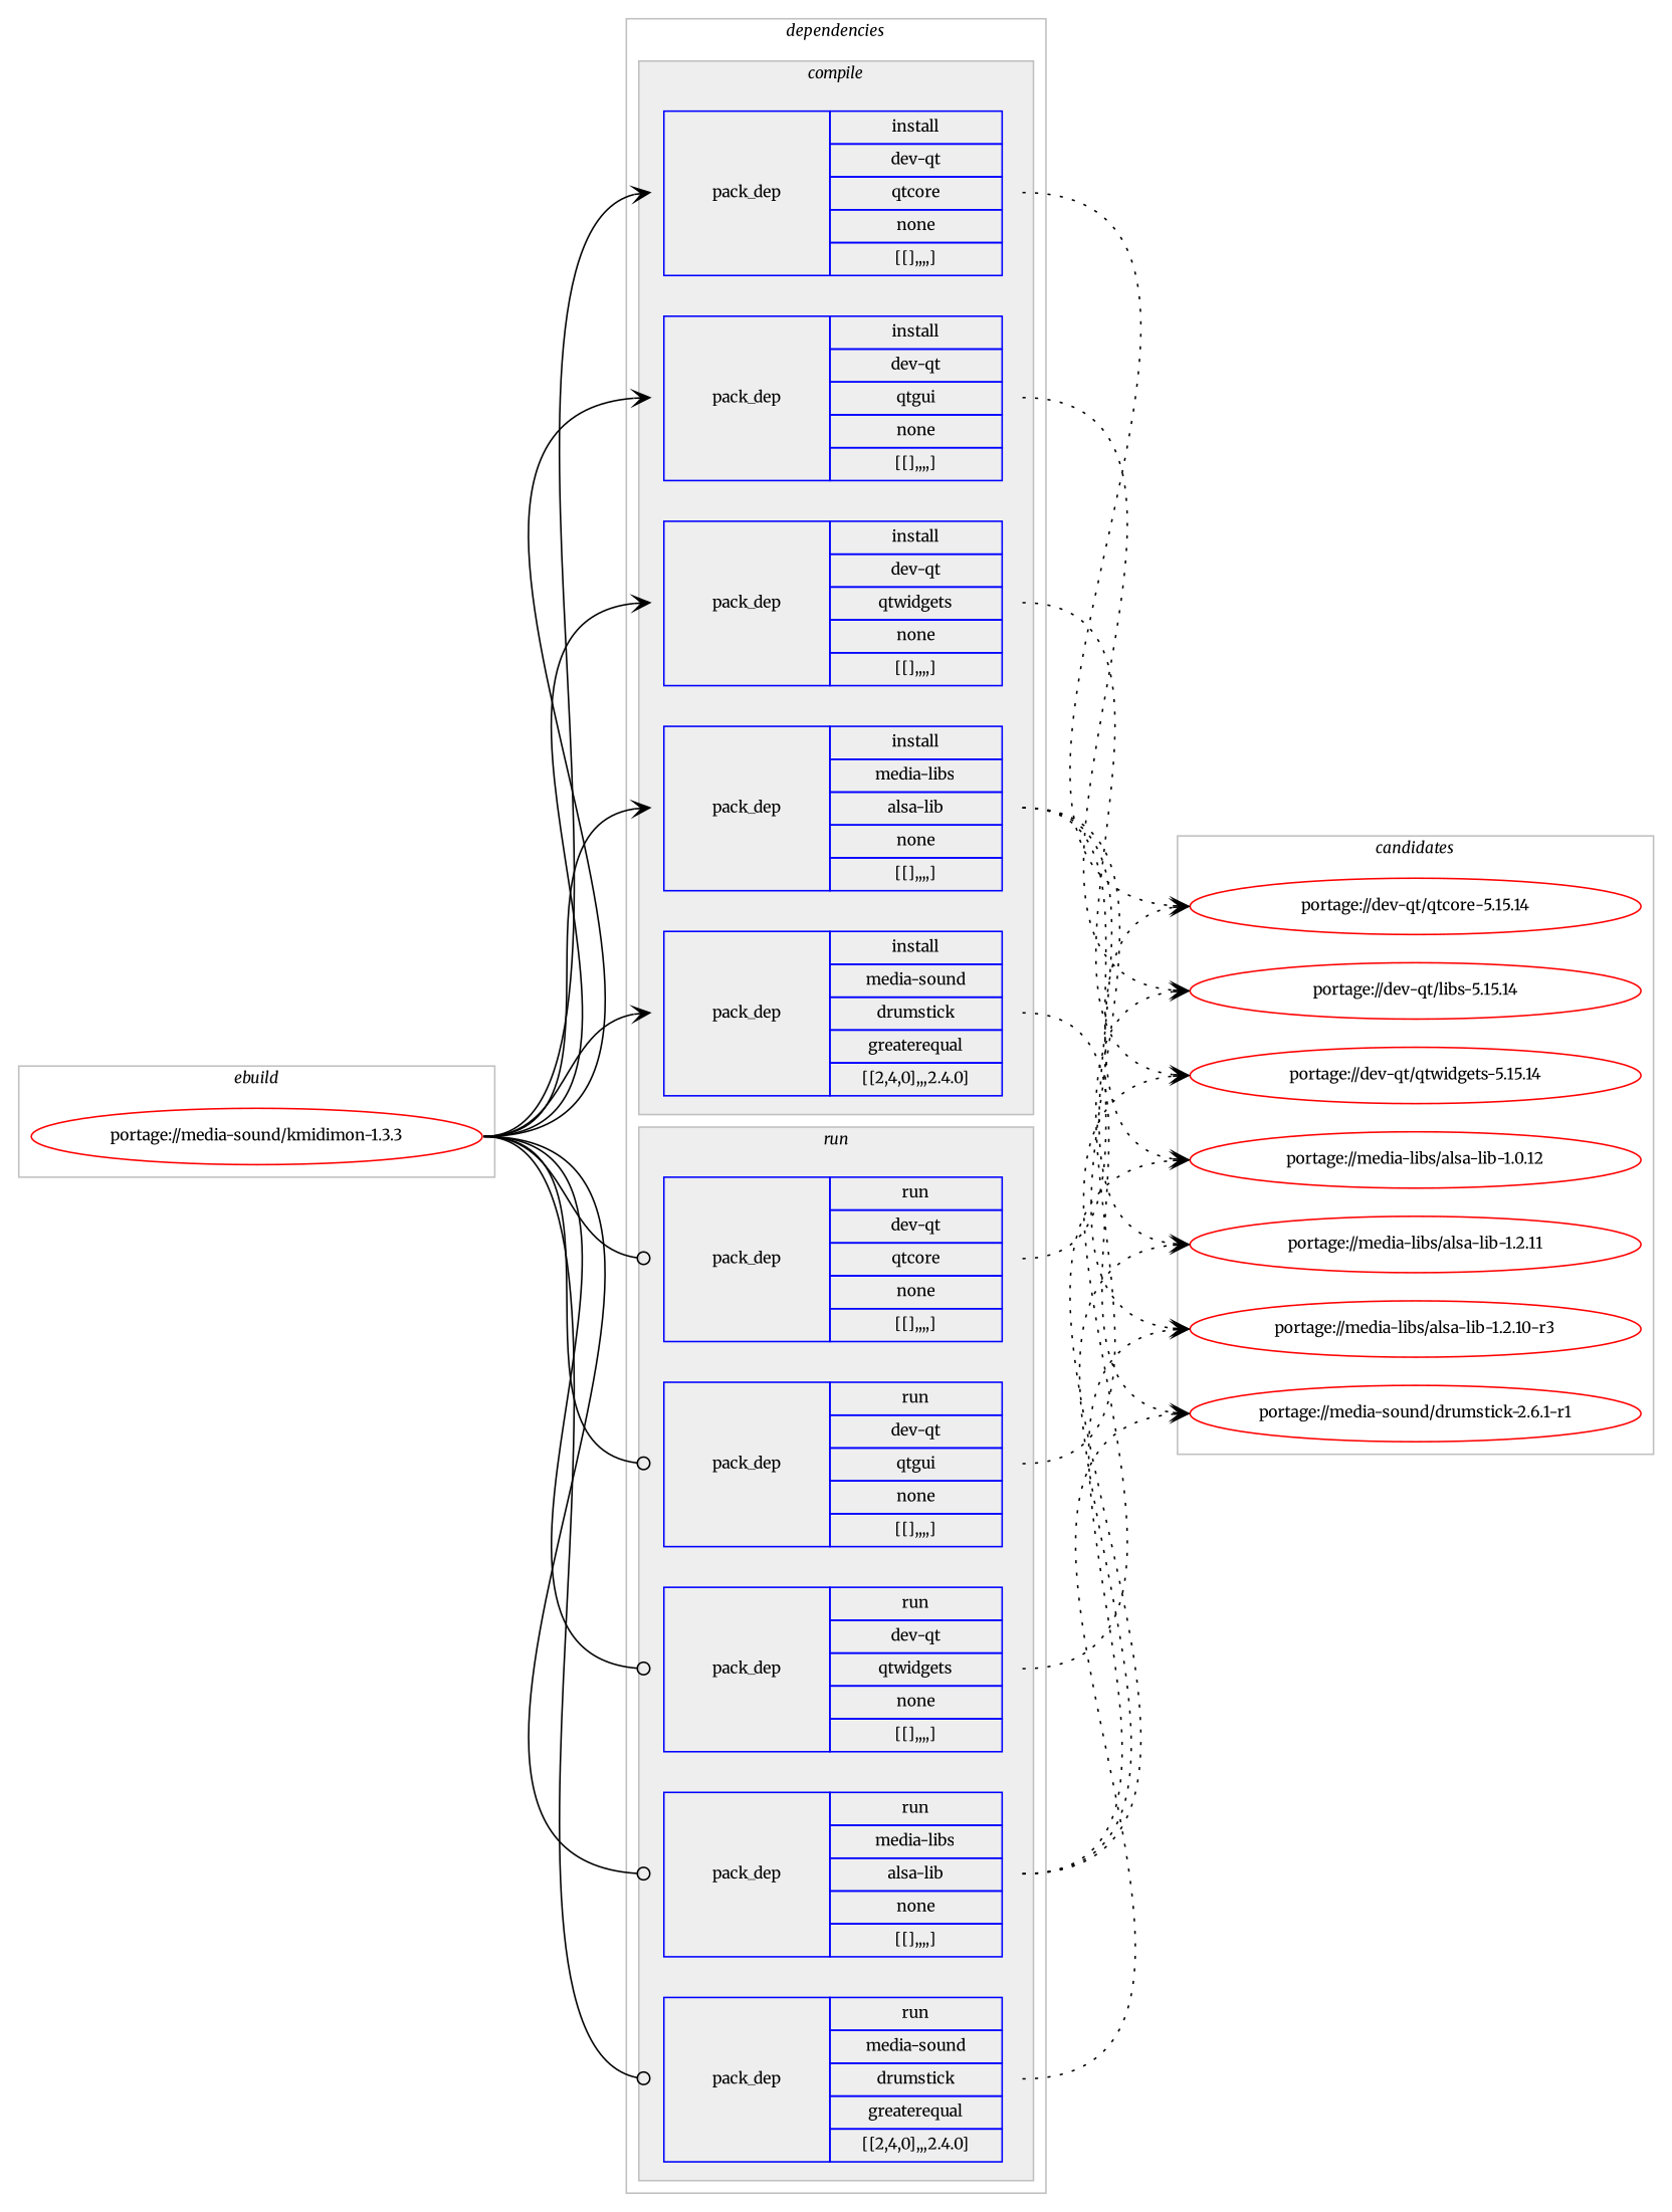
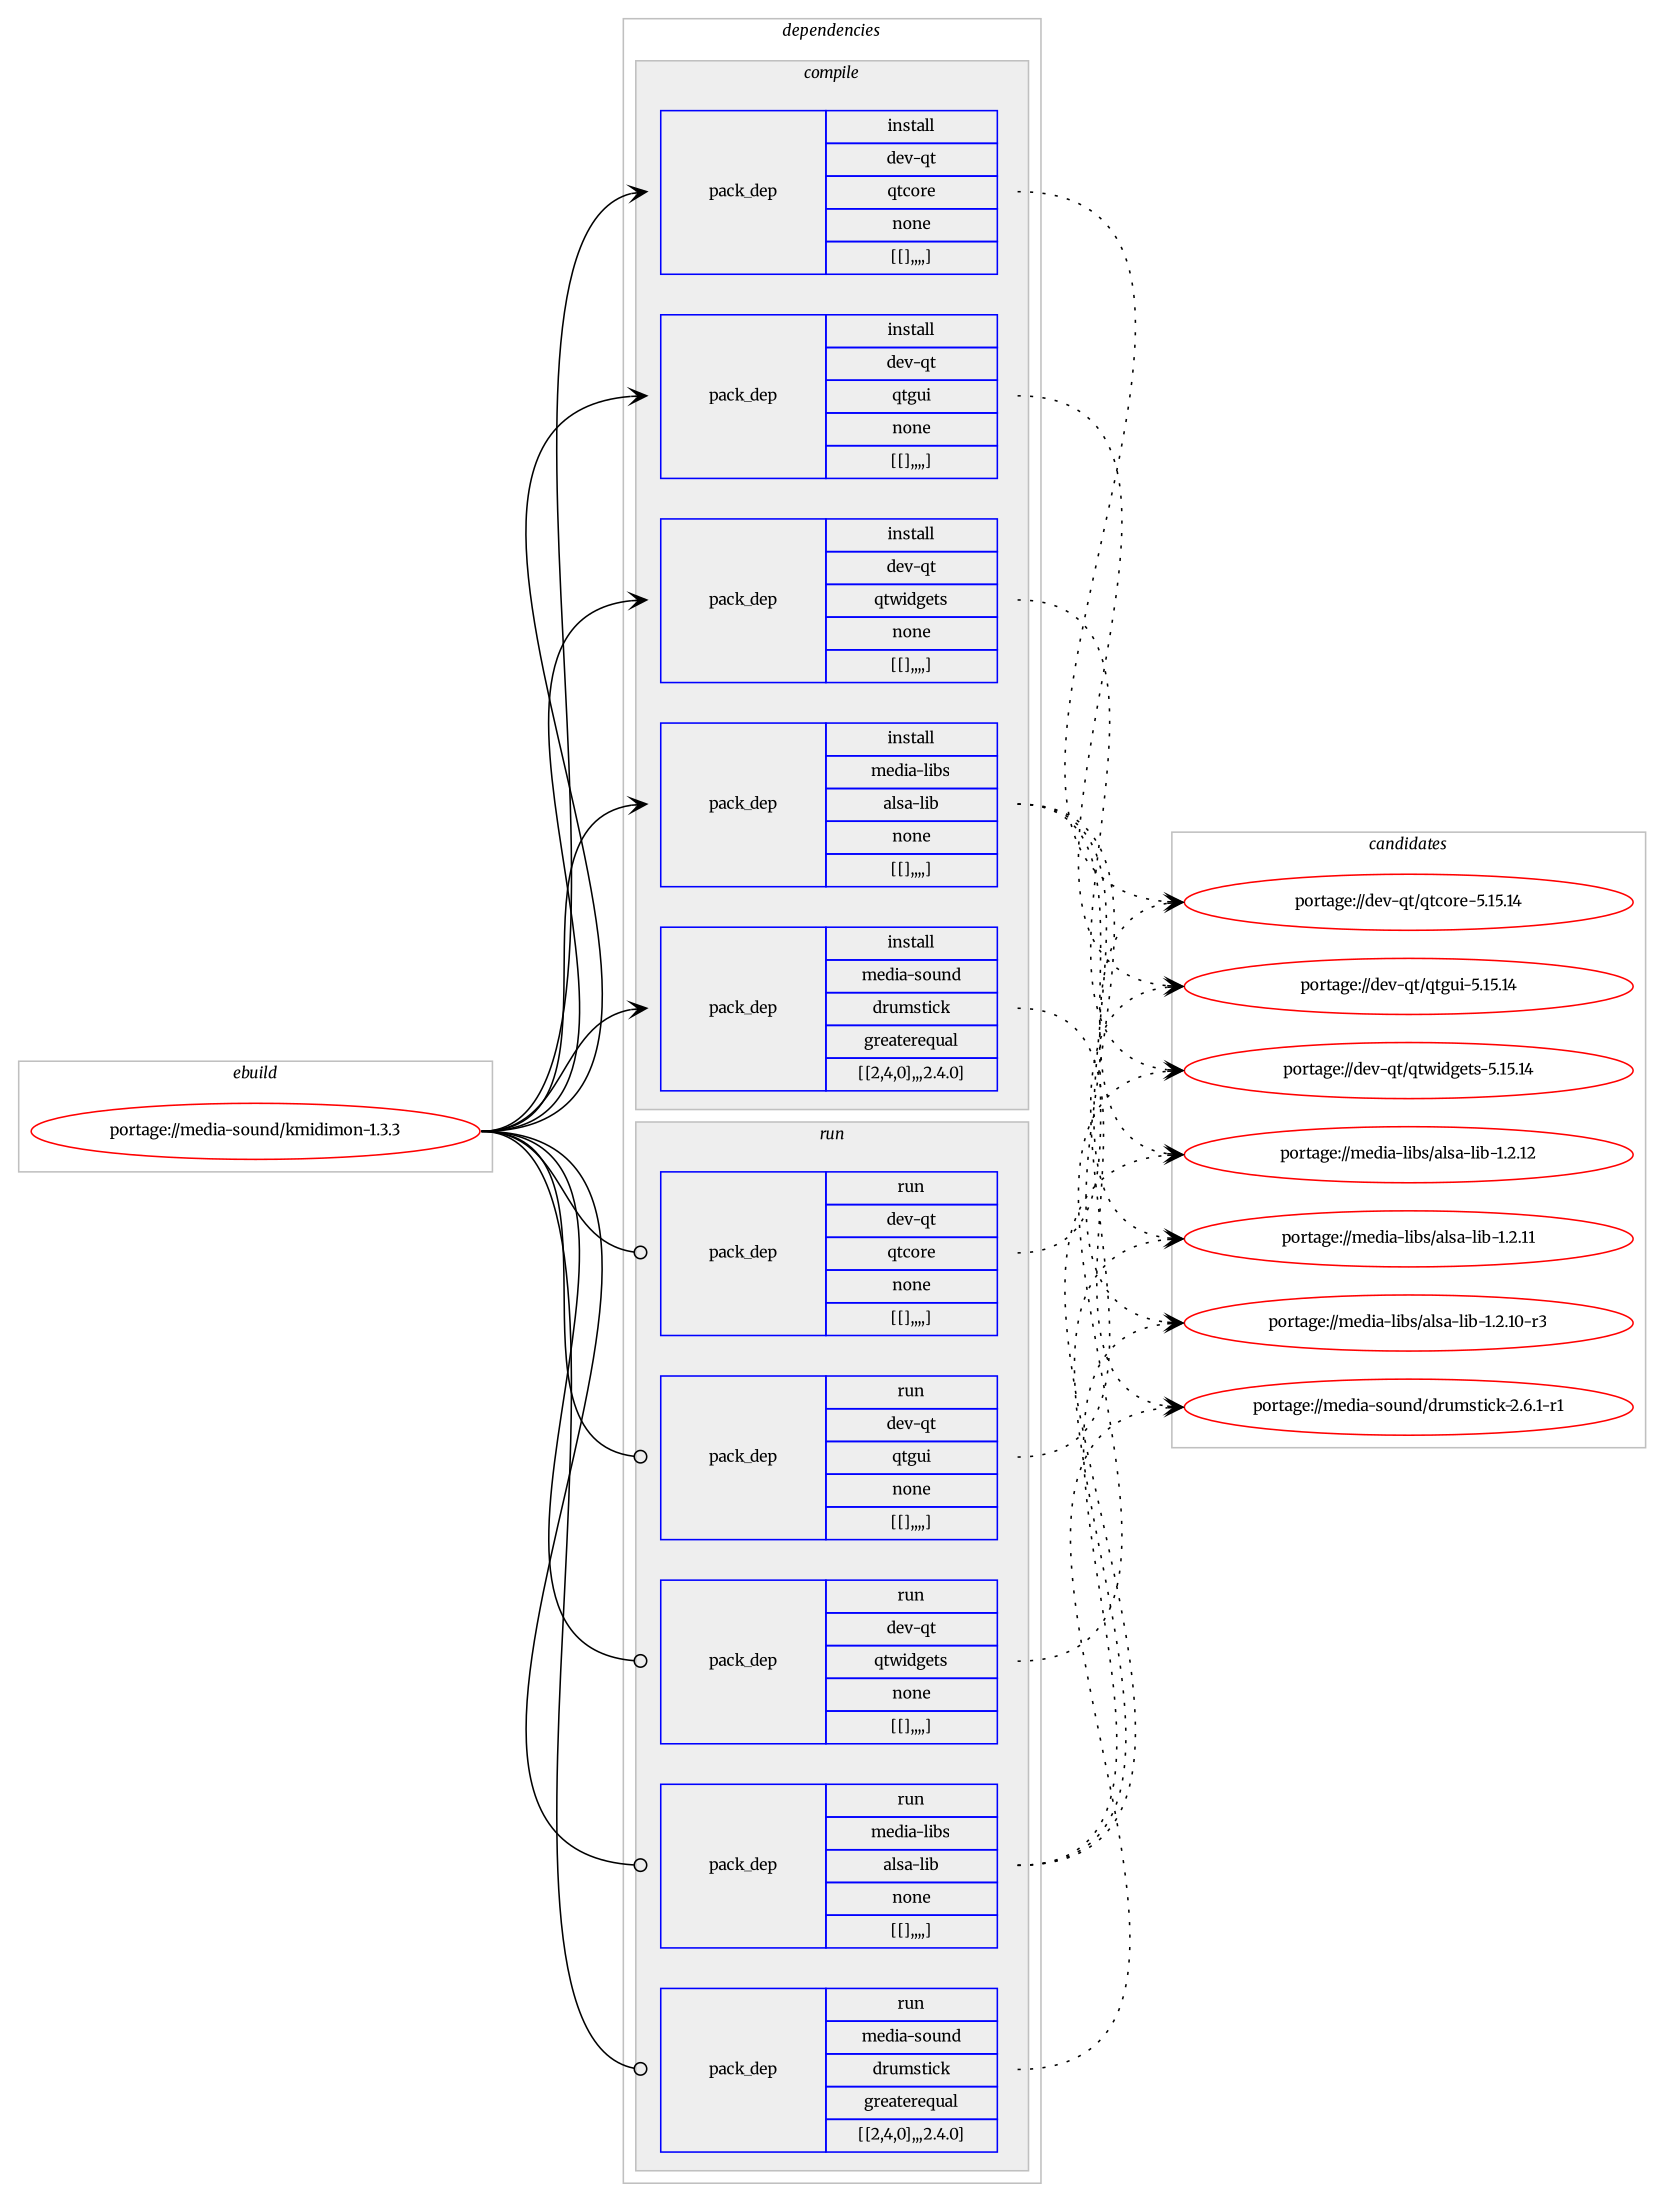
  digraph {
    compound=true
    concentrate=true
    fontname=Merriweather
    fontsize=10
    newrank=true
    rankdir=LR
    ranksep=1.5
    node [color=blue fontname=Merriweather fontsize=10 shape=none]
    edge [arrowhead=vee fontname=Merriweather headport=w style=dotted tailport=e weight=100]
    n1 [color=red label="portage://media-sound/kmidimon-1.3.3" width=4 shape=""]
    n2 [label=<<TABLE BORDER="0" CELLBORDER="1" CELLSPACING="0" CELLPADDING="4" WIDTH="220"><TR><TD ROWSPAN="6" CELLPADDING="30">pack_dep</TD></TR><TR><TD WIDTH="110">install</TD></TR><TR><TD>dev-qt</TD></TR><TR><TD>qtcore</TD></TR><TR><TD>none</TD></TR><TR><TD>[[],,,,]</TD></TR></TABLE>>]
    n3 [label=<<TABLE BORDER="0" CELLBORDER="1" CELLSPACING="0" CELLPADDING="4" WIDTH="220"><TR><TD ROWSPAN="6" CELLPADDING="30">pack_dep</TD></TR><TR><TD WIDTH="110">install</TD></TR><TR><TD>dev-qt</TD></TR><TR><TD>qtgui</TD></TR><TR><TD>none</TD></TR><TR><TD>[[],,,,]</TD></TR></TABLE>>]
    n4 [label=<<TABLE BORDER="0" CELLBORDER="1" CELLSPACING="0" CELLPADDING="4" WIDTH="220"><TR><TD ROWSPAN="6" CELLPADDING="30">pack_dep</TD></TR><TR><TD WIDTH="110">install</TD></TR><TR><TD>dev-qt</TD></TR><TR><TD>qtwidgets</TD></TR><TR><TD>none</TD></TR><TR><TD>[[],,,,]</TD></TR></TABLE>>]
    n5 [label=<<TABLE BORDER="0" CELLBORDER="1" CELLSPACING="0" CELLPADDING="4" WIDTH="220"><TR><TD ROWSPAN="6" CELLPADDING="30">pack_dep</TD></TR><TR><TD WIDTH="110">install</TD></TR><TR><TD>media-libs</TD></TR><TR><TD>alsa-lib</TD></TR><TR><TD>none</TD></TR><TR><TD>[[],,,,]</TD></TR></TABLE>>]
    n6 [label=<<TABLE BORDER="0" CELLBORDER="1" CELLSPACING="0" CELLPADDING="4" WIDTH="220"><TR><TD ROWSPAN="6" CELLPADDING="30">pack_dep</TD></TR><TR><TD WIDTH="110">install</TD></TR><TR><TD>media-sound</TD></TR><TR><TD>drumstick</TD></TR><TR><TD>greaterequal</TD></TR><TR><TD>[[2,4,0],,,2.4.0]</TD></TR></TABLE>>]
    n7 [label=<<TABLE BORDER="0" CELLBORDER="1" CELLSPACING="0" CELLPADDING="4" WIDTH="220"><TR><TD ROWSPAN="6" CELLPADDING="30">pack_dep</TD></TR><TR><TD WIDTH="110">run</TD></TR><TR><TD>dev-qt</TD></TR><TR><TD>qtcore</TD></TR><TR><TD>none</TD></TR><TR><TD>[[],,,,]</TD></TR></TABLE>>]
    n8 [label=<<TABLE BORDER="0" CELLBORDER="1" CELLSPACING="0" CELLPADDING="4" WIDTH="220"><TR><TD ROWSPAN="6" CELLPADDING="30">pack_dep</TD></TR><TR><TD WIDTH="110">run</TD></TR><TR><TD>dev-qt</TD></TR><TR><TD>qtgui</TD></TR><TR><TD>none</TD></TR><TR><TD>[[],,,,]</TD></TR></TABLE>>]
    n9 [label=<<TABLE BORDER="0" CELLBORDER="1" CELLSPACING="0" CELLPADDING="4" WIDTH="220"><TR><TD ROWSPAN="6" CELLPADDING="30">pack_dep</TD></TR><TR><TD WIDTH="110">run</TD></TR><TR><TD>dev-qt</TD></TR><TR><TD>qtwidgets</TD></TR><TR><TD>none</TD></TR><TR><TD>[[],,,,]</TD></TR></TABLE>>]
    n10 [label=<<TABLE BORDER="0" CELLBORDER="1" CELLSPACING="0" CELLPADDING="4" WIDTH="220"><TR><TD ROWSPAN="6" CELLPADDING="30">pack_dep</TD></TR><TR><TD WIDTH="110">run</TD></TR><TR><TD>media-libs</TD></TR><TR><TD>alsa-lib</TD></TR><TR><TD>none</TD></TR><TR><TD>[[],,,,]</TD></TR></TABLE>>]
    n11 [label=<<TABLE BORDER="0" CELLBORDER="1" CELLSPACING="0" CELLPADDING="4" WIDTH="220"><TR><TD ROWSPAN="6" CELLPADDING="30">pack_dep</TD></TR><TR><TD WIDTH="110">run</TD></TR><TR><TD>media-sound</TD></TR><TR><TD>drumstick</TD></TR><TR><TD>greaterequal</TD></TR><TR><TD>[[2,4,0],,,2.4.0]</TD></TR></TABLE>>]
    n12 [color=red label="portage://dev-qt/qtcore-5.15.14" width=4 shape=""]
-   n13 [color=red label="portage://dev-qt/libs-5.15.14" width=4 shape=""]
+   n13 [color=red label="portage://dev-qt/qtgui-5.15.14" width=4 shape=""]
    n14 [color=red label="portage://dev-qt/qtwidgets-5.15.14" width=4 shape=""]
-   n15 [color=red label="portage://media-libs/alsa-lib-1.0.12" width=4 shape=""]
+   n15 [color=red label="portage://media-libs/alsa-lib-1.2.12" width=4 shape=""]
    n16 [color=red label="portage://media-libs/alsa-lib-1.2.11" width=4 shape=""]
    n17 [color=red label="portage://media-libs/alsa-lib-1.2.10-r3" width=4 shape=""]
    n18 [color=red label="portage://media-sound/drumstick-2.6.1-r1" width=4 shape=""]
    subgraph cluster_1 {
      color=gray
      label=<<i>ebuild</i>>
      n1
    }
    subgraph cluster_2 {
      color=gray
      label=<<i>dependencies</i>>
      subgraph cluster_3 {
        color=gray
        fillcolor="#eeeeee"
        label=<<i>compile</i>>
        style=filled
        subgraph sub_4 {
          color=gray
          fillcolor="#eeeeee"
          label=<<i>compile</i>>
          style=filled
          n2
        }
        subgraph sub_5 {
          color=gray
          fillcolor="#eeeeee"
          label=<<i>compile</i>>
          style=filled
          n3
        }
        subgraph sub_6 {
          color=gray
          fillcolor="#eeeeee"
          label=<<i>compile</i>>
          style=filled
          n4
        }
        subgraph sub_7 {
          color=gray
          fillcolor="#eeeeee"
          label=<<i>compile</i>>
          style=filled
          n5
        }
        subgraph sub_8 {
          color=gray
          fillcolor="#eeeeee"
          label=<<i>compile</i>>
          style=filled
          n6
        }
      }
      subgraph cluster_9 {
        color=gray
        fillcolor="#eeeeee"
        label=<<i>compile and run</i>>
        style=filled
      }
      subgraph cluster_10 {
        color=gray
        fillcolor="#eeeeee"
        label=<<i>run</i>>
        style=filled
        subgraph sub_11 {
          color=gray
          fillcolor="#eeeeee"
          label=<<i>run</i>>
          style=filled
          n7
        }
        subgraph sub_12 {
          color=gray
          fillcolor="#eeeeee"
          label=<<i>run</i>>
          style=filled
          n8
        }
        subgraph sub_13 {
          color=gray
          fillcolor="#eeeeee"
          label=<<i>run</i>>
          style=filled
          n9
        }
        subgraph sub_14 {
          color=gray
          fillcolor="#eeeeee"
          label=<<i>run</i>>
          style=filled
          n10
        }
        subgraph sub_15 {
          color=gray
          fillcolor="#eeeeee"
          label=<<i>run</i>>
          style=filled
          n11
        }
      }
    }
    subgraph cluster_16 {
      color=gray
      label=<<i>candidates</i>>
      rank=same
      subgraph sub_17 {
        color=black
        label=<<i>candidates</i>>
        nodesep=1
        rank=same
        n12
      }
      subgraph sub_18 {
        color=black
        label=<<i>candidates</i>>
        nodesep=1
        rank=same
        n13
      }
      subgraph sub_19 {
        color=black
        label=<<i>candidates</i>>
        nodesep=1
        rank=same
        n14
      }
      subgraph sub_20 {
        color=black
        label=<<i>candidates</i>>
        nodesep=1
        rank=same
        n15
        n16
        n17
      }
      subgraph sub_21 {
        color=black
        label=<<i>candidates</i>>
        nodesep=1
        rank=same
        n18
      }
      subgraph sub_22 {
        color=black
        label=<<i>candidates</i>>
        nodesep=1
        rank=same
        n12
      }
      subgraph sub_23 {
        color=black
        label=<<i>candidates</i>>
        nodesep=1
        rank=same
        n13
      }
      subgraph sub_24 {
        color=black
        label=<<i>candidates</i>>
        nodesep=1
        rank=same
        n14
      }
      subgraph sub_25 {
        color=black
        label=<<i>candidates</i>>
        nodesep=1
        rank=same
        n15
        n16
        n17
      }
      subgraph sub_26 {
        color=black
        label=<<i>candidates</i>>
        nodesep=1
        rank=same
        n18
      }
    }
    n1 -> n2 [style=solid weight=20]
    n1 -> n3 [style=solid weight=20]
    n1 -> n4 [style=solid weight=20]
    n1 -> n5 [style=solid weight=20]
    n1 -> n6 [style=solid weight=20]
    n1 -> n7 [arrowhead=odot style=solid weight=20]
    n1 -> n8 [arrowhead=odot style=solid weight=20]
    n1 -> n9 [arrowhead=odot style=solid weight=20]
    n1 -> n10 [arrowhead=odot style=solid weight=20]
    n1 -> n11 [arrowhead=odot style=solid weight=20]
    n2 -> n12
    n3 -> n13
    n4 -> n14
    n5 -> n15
    n5 -> n16
    n5 -> n17
    n6 -> n18
    n7 -> n12
    n8 -> n13
    n9 -> n14
    n10 -> n15
    n10 -> n16
    n10 -> n17
    n11 -> n18
  }
